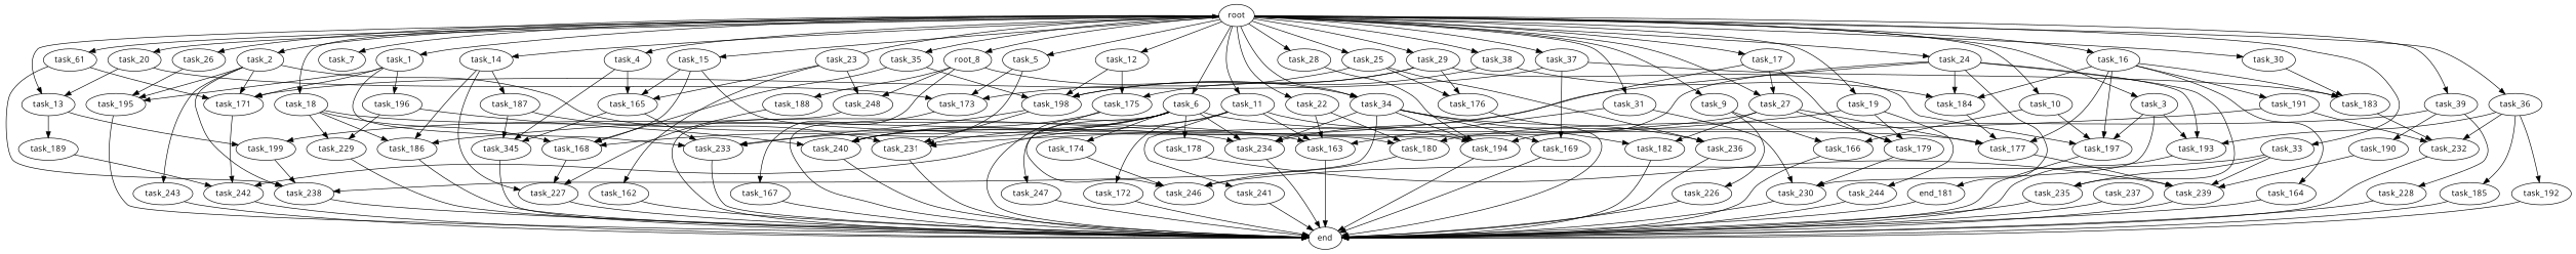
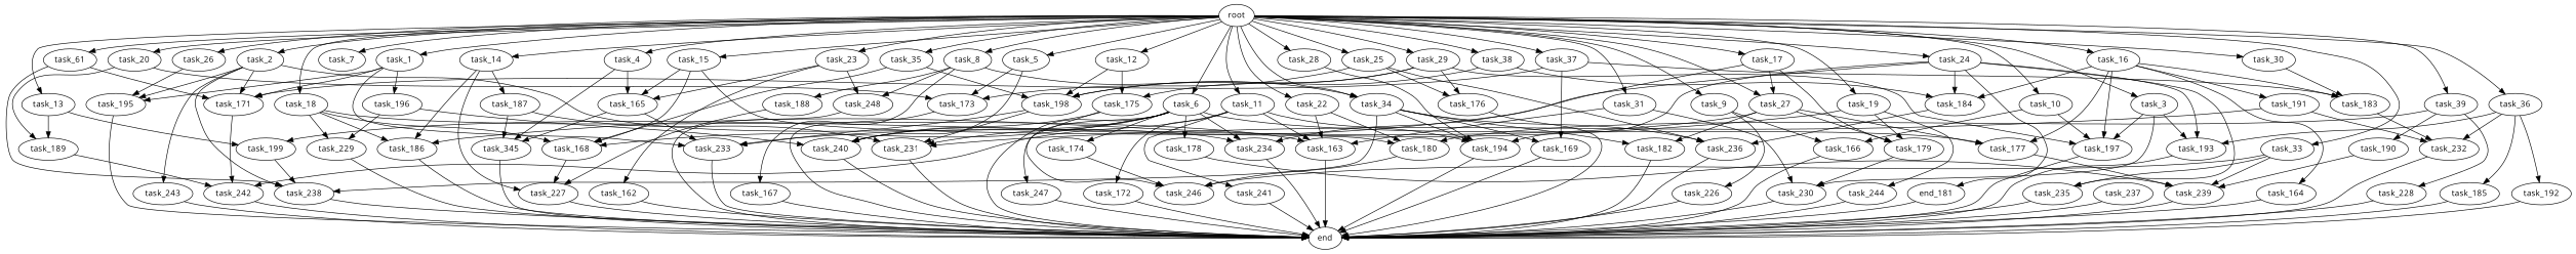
  digraph {
    fontname="Open Sans"
    node [fontname="Open Sans"]
    edge [fontname="Open Sans"]
    root
    task_1
    task_2
    task_3
    task_4
    task_5
    task_6
    task_7
-   task_8 [label=root_8]
+   task_8
    task_9
    task_10
    task_11
    task_12
    task_13
    task_14
    task_15
    task_16
    task_17
    task_18
    task_19
    task_20
    n22 [label=task_61]
    task_22
    task_23
    task_24
    task_25
    task_26
    task_27
    task_28
    task_29
    task_30
    task_31
    task_33
    task_34
    task_35
    task_36
    task_37
    task_38
    task_39
    task_171
    task_195
    task_196
    task_233
    task_234
    task_238
    task_243
    task_193
    task_197
    task_230
    task_165
    n51 [label=task_345]
    task_173
    task_240
    task_168
    task_174
    task_177
    task_178
    task_231
    task_247
    end
    task_167
    task_188
    task_248
    task_166
    task_226
    task_163
    task_172
    task_194
    task_241
    task_242
    task_175
    task_198
    task_189
    task_199
    task_186
    task_187
    task_227
    task_180
    task_164
    task_183
    task_184
    task_191
    task_179
    task_229
    task_244
    task_162
    task_235
    n88 [label=end_181]
    task_176
    task_236
    task_182
    task_239
    task_246
    task_169
    task_185
    task_192
    task_232
    task_190
    task_228
    task_237
    root -> task_1
    root -> task_2
    root -> task_3
    root -> task_4
    root -> task_5
    root -> task_6
    root -> task_7
    root -> task_8
    root -> task_9
    root -> task_10
    root -> task_11
    root -> task_12
    root -> task_13
    root -> task_14
    root -> task_15
    root -> task_16
    root -> task_17
    root -> task_18
    root -> task_19
    root -> task_20
    root -> n22
    root -> task_22
-   task_23 -> root
+   root -> task_23
    root -> task_24
    root -> task_25
    root -> task_26
    root -> task_27
    root -> task_28
    root -> task_29
    root -> task_30
    root -> task_31
    root -> task_33
    root -> task_34
    root -> task_35
    root -> task_36
    root -> task_37
    root -> task_38
    root -> task_39
    task_1 -> task_171
    task_1 -> task_195
    task_1 -> task_196
    task_1 -> task_233
    task_2 -> task_171
    task_2 -> task_195
    task_2 -> task_234
    task_2 -> task_238
    task_2 -> task_243
    task_3 -> task_193
    task_3 -> task_197
    task_3 -> task_230
    task_4 -> task_165
    task_4 -> n51
    task_5 -> task_173
    task_5 -> task_240
    task_6 -> task_234
    task_6 -> task_240
    task_6 -> task_168
    task_6 -> task_174
    task_6 -> task_177
    task_6 -> task_178
    task_6 -> task_231
    task_6 -> task_247
    task_6 -> end
    task_8 -> task_34
    task_8 -> task_167
    task_8 -> task_188
    task_8 -> task_248
    task_9 -> task_166
    task_9 -> task_226
    task_10 -> task_197
    task_10 -> task_166
    task_11 -> task_163
    task_11 -> task_172
    task_11 -> task_194
    task_11 -> task_241
    task_11 -> task_242
    task_12 -> task_175
    task_12 -> task_198
    task_13 -> task_189
    task_13 -> task_199
    task_14 -> task_186
    task_14 -> task_187
    task_14 -> task_227
    task_15 -> task_165
    task_15 -> task_168
    task_15 -> task_180
    task_16 -> task_197
    task_16 -> task_177
    task_16 -> task_164
    task_16 -> task_183
    task_16 -> task_184
    task_16 -> task_191
    task_17 -> task_27
    task_17 -> task_234
    task_17 -> task_179
    task_18 -> task_168
    task_18 -> task_163
    task_18 -> task_186
    task_18 -> task_229
    task_19 -> task_186
    task_19 -> task_179
    task_19 -> task_244
    task_20 -> task_173
-   task_20 -> task_13
+   task_20 -> task_189
    n22 -> task_171
    n22 -> task_238
    task_22 -> task_163
    task_22 -> task_180
    task_23 -> task_165
    task_23 -> task_248
    task_23 -> task_162
    task_24 -> task_233
    task_24 -> task_193
    task_24 -> task_194
    task_24 -> task_184
    task_24 -> task_235
    task_24 -> n88
    task_25 -> task_173
    task_25 -> task_176
    task_25 -> task_236
    task_26 -> task_195
    task_27 -> task_177
    task_27 -> task_199
    task_27 -> task_179
    task_27 -> task_182
    task_28 -> task_194
    task_29 -> task_197
    task_29 -> task_175
    task_29 -> task_198
    task_29 -> task_176
    task_30 -> task_183
    task_31 -> task_230
    task_31 -> task_163
    task_33 -> task_235
    task_33 -> task_239
    task_33 -> task_246
-   task_34 -> task_234
    task_34 -> task_238
    task_34 -> task_194
    task_34 -> task_236
    task_34 -> task_182
    task_34 -> task_169
    task_35 -> task_168
    task_35 -> task_198
    task_36 -> task_193
    task_36 -> task_185
    task_36 -> task_192
    task_36 -> task_232
    task_37 -> task_171
    task_37 -> task_183
    task_37 -> task_169
    task_38 -> task_198
    task_38 -> task_184
    task_39 -> task_180
    task_39 -> task_190
    task_39 -> task_228
    task_171 -> task_242
    task_195 -> end
    task_196 -> task_240
    task_196 -> task_229
    task_233 -> end
    task_234 -> end
    task_238 -> end
    task_243 -> end
    task_193 -> end
    task_197 -> end
    task_230 -> end
    task_165 -> task_233
    task_165 -> n51
    n51 -> end
    task_173 -> end
    task_240 -> end
    task_168 -> task_227
    task_174 -> task_246
    task_177 -> task_239
    task_178 -> task_239
    task_231 -> end
    task_247 -> end
    task_167 -> end
    task_188 -> task_227
    task_248 -> end
    task_166 -> end
    task_226 -> end
    task_163 -> end
    task_172 -> end
    task_194 -> end
    task_241 -> end
    task_242 -> end
    task_175 -> task_240
    task_175 -> task_246
    task_198 -> task_233
    task_198 -> task_231
    task_189 -> task_242
    task_199 -> task_238
    task_186 -> end
    task_187 -> n51
    task_187 -> task_231
    task_227 -> end
    task_180 -> task_246
    task_164 -> end
    task_183 -> task_232
-   task_184 -> task_177
+   task_184 -> task_236
    task_191 -> task_231
    task_191 -> task_232
    task_179 -> task_230
    task_229 -> end
    task_244 -> end
    task_162 -> end
    task_235 -> end
    n88 -> end
    task_176 -> end
    task_236 -> end
    task_182 -> end
    task_239 -> end
    task_169 -> end
    task_185 -> end
    task_192 -> end
    task_232 -> end
    task_190 -> task_239
    task_228 -> end
    task_237 -> end
  }
